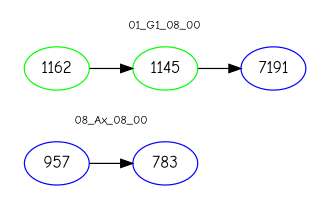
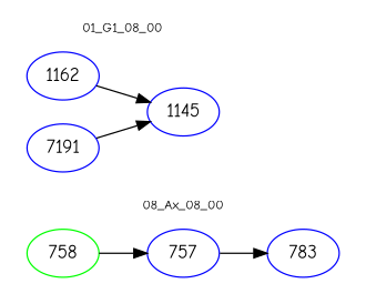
  digraph {
    fontname="Comic Neue"
    rankdir=LR
    node [color=blue fontname="Comic Neue"]
    edge [color=black fontname="Comic Neue"]
-   n2 [label=957]
+   n1 [color=green label=758]
+   n2 [label=757]
    n3 [label=783]
-   n4 [color=green label=1162]
-   n5 [color=green label=1145]
+   n4 [label=1162]
+   n5 [label=1145]
    n6 [label=7191]
    subgraph cluster_1 {
      color=white
      fontsize=10
      label="08_Ax_08_00"
+     n1
      n2
      n3
    }
    subgraph cluster_2 {
      color=white
      fontsize=10
      label="01_G1_08_00"
      n4
      n5
      n6
    }
+   n1 -> n2
    n2 -> n3
    n4 -> n5
-   n5 -> n6
+   n6 -> n5
  }
